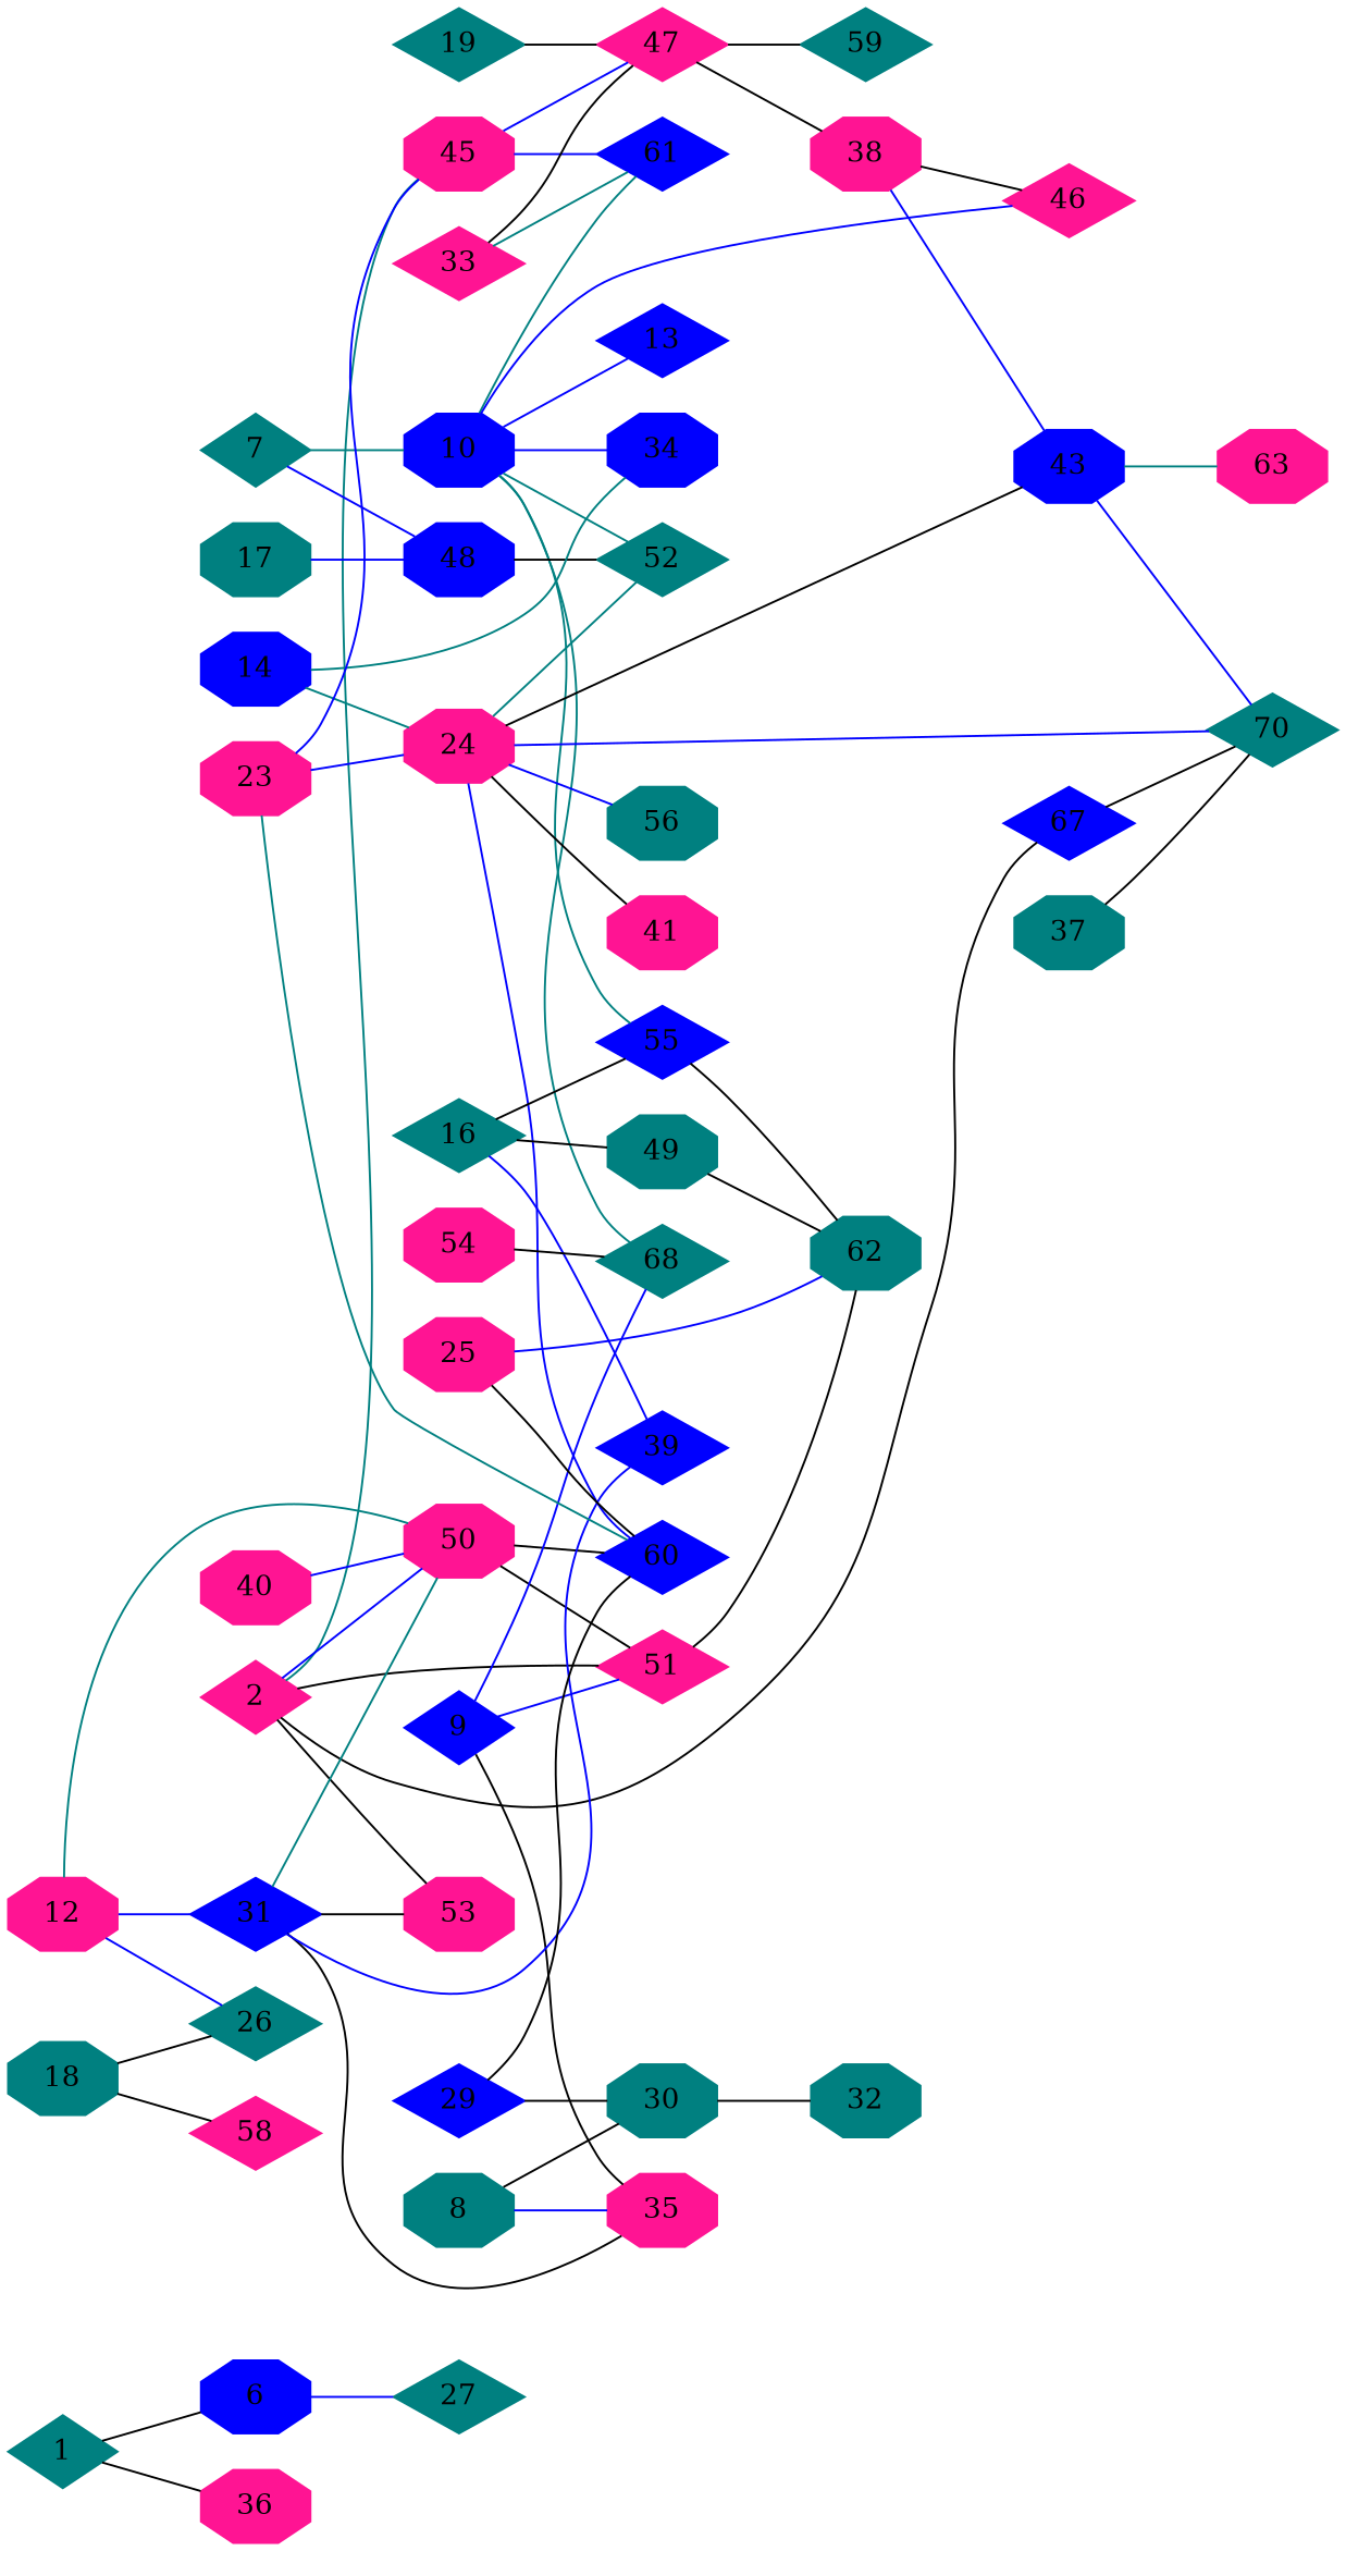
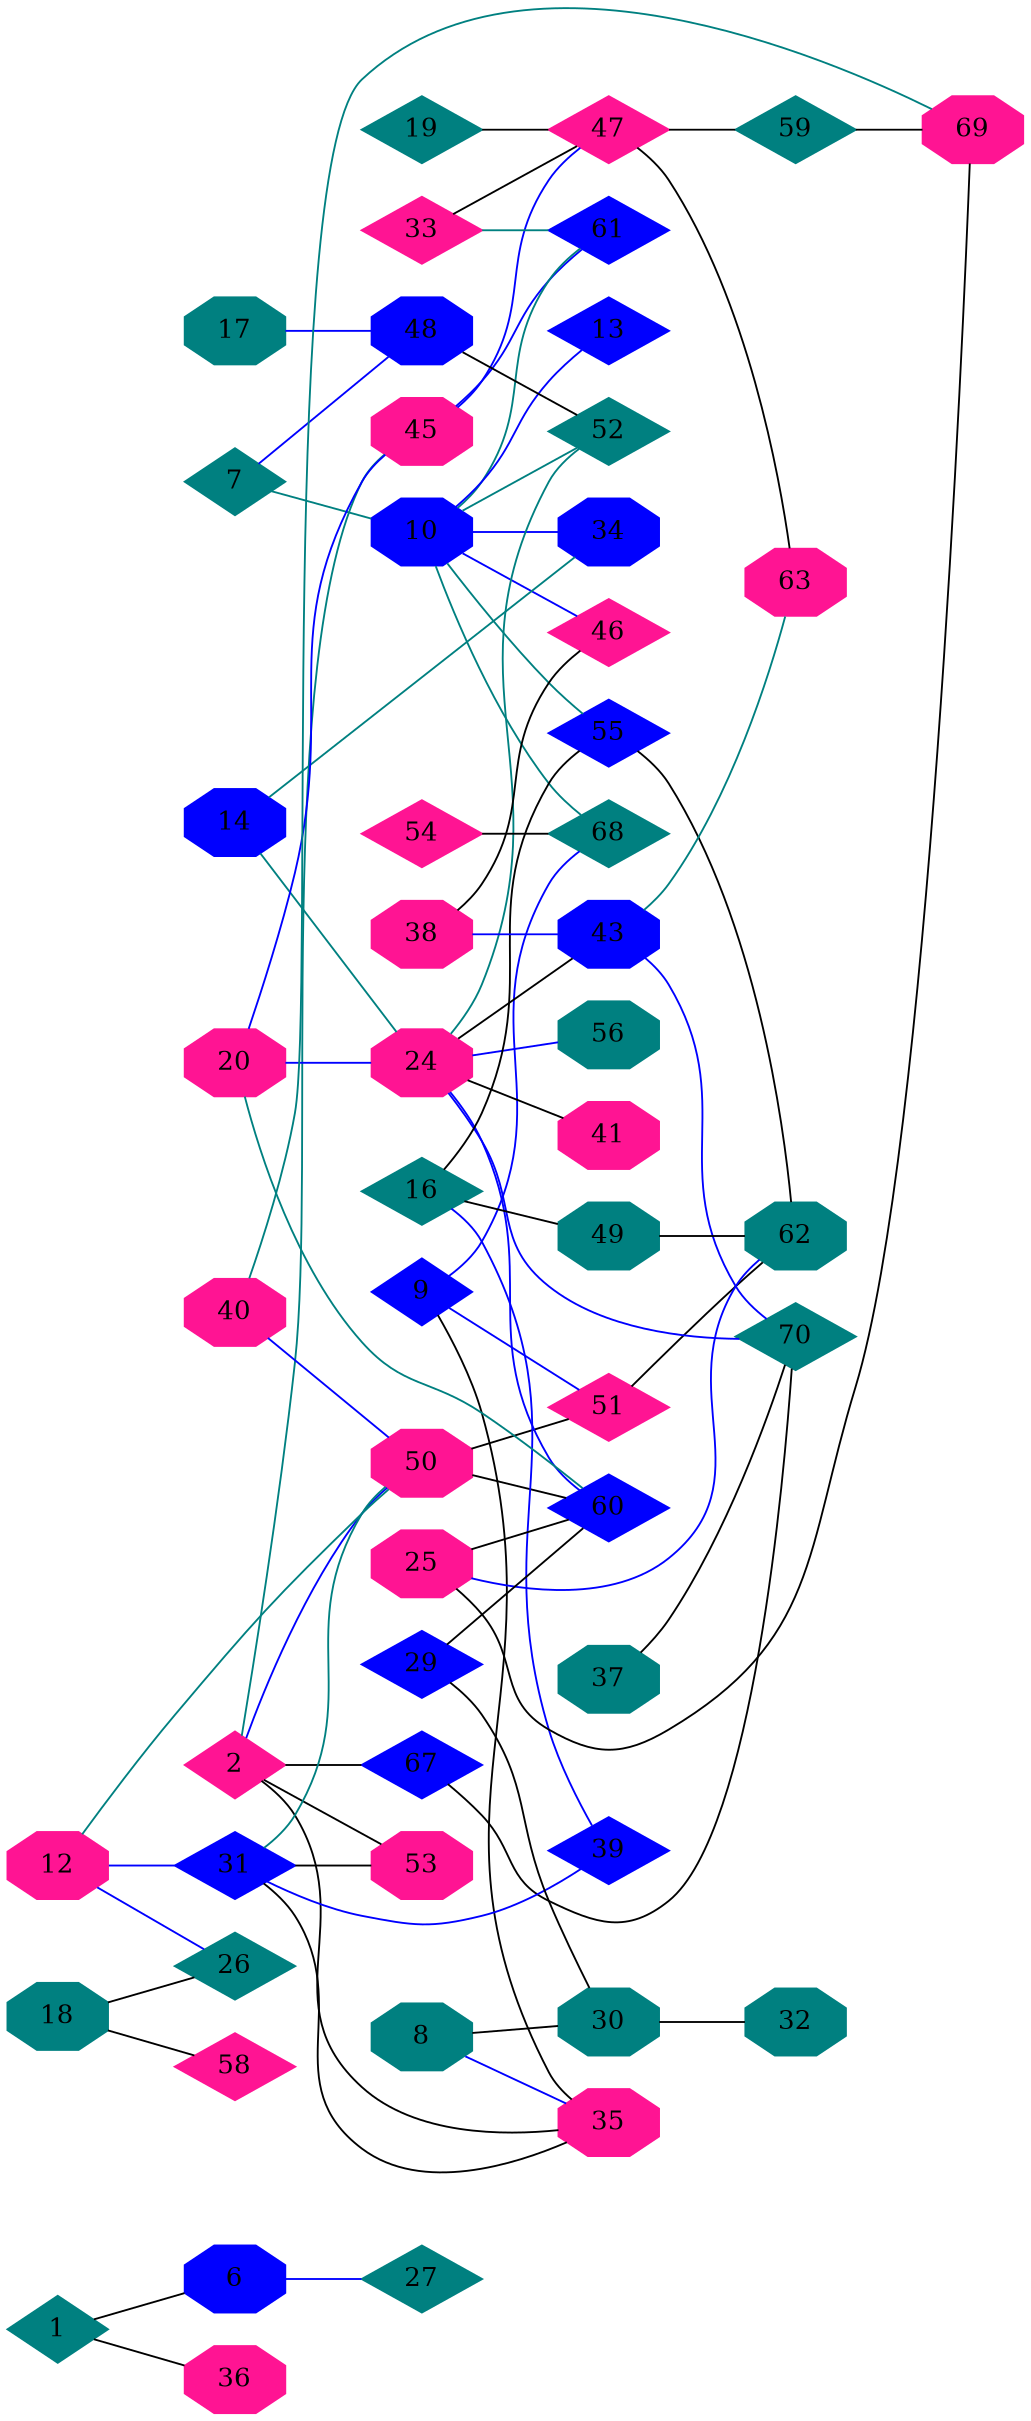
  graph {
    rankdir=LR
    node [color=deeppink shape=octagon style=filled]
    edge [color=black weight=1.0]
    1 [color=teal shape=diamond]
    6 [color=blue]
    36
    27 [color=teal shape=diamond]
    2 [shape=diamond]
    45
    50
    51 [shape=diamond]
    53
    67 [color=blue shape=diamond]
    61 [color=blue shape=diamond]
    47 [shape=diamond]
    60 [color=blue shape=diamond]
    62 [color=teal]
    70 [color=teal shape=diamond]
    7 [color=teal shape=diamond]
    10 [color=blue]
    48 [color=blue]
    68 [color=teal shape=diamond]
    13 [color=blue shape=diamond]
    34 [color=blue]
    46 [shape=diamond]
    52 [color=teal shape=diamond]
    55 [color=blue shape=diamond]
    8 [color=teal]
    30 [color=teal]
    35
    32 [color=teal]
    9 [color=blue shape=diamond]
    12
    26 [color=teal shape=diamond]
    31 [color=blue shape=diamond]
    39 [color=blue shape=diamond]
    14 [color=blue]
    24
    43 [color=blue]
    41
    56 [color=teal]
    16 [color=teal shape=diamond]
    49 [color=teal]
    17 [color=teal]
    18 [color=teal]
    58 [shape=diamond]
    19 [color=teal shape=diamond]
    63
    59 [color=teal shape=diamond]
-   23
+   23 [label=20]
    25
+   69
    29 [color=blue shape=diamond]
    33 [shape=diamond]
    37 [color=teal]
    38
    40
-   54
+   54 [shape=diamond]
    1 -- 6
    1 -- 36
    6 -- 27 [color=blue]
    2 -- 45 [color=teal]
    2 -- 50 [color=blue]
-   2 -- 51
+   2 -- 35
    2 -- 53
    2 -- 67
    45 -- 61 [color=blue]
    45 -- 47 [color=blue]
    50 -- 51
    50 -- 60
    51 -- 62
    67 -- 70
-   47 -- 38
+   47 -- 63
    47 -- 59
    7 -- 10 [color=teal]
    7 -- 48 [color=blue]
    10 -- 61 [color=teal]
    10 -- 68 [color=teal]
    10 -- 13 [color=blue]
    10 -- 34 [color=blue]
    10 -- 46 [color=blue]
    10 -- 52 [color=teal weight=2.0]
    10 -- 55 [color=teal]
    48 -- 52
    55 -- 62
    8 -- 30
    8 -- 35 [color=blue]
    30 -- 32
    9 -- 51 [color=blue]
    9 -- 68 [color=blue]
    9 -- 35
    12 -- 50 [color=teal]
    12 -- 26 [color=blue]
    12 -- 31 [color=blue weight=2.0]
    31 -- 50 [color=teal]
    31 -- 53
    31 -- 35
    31 -- 39 [color=blue]
    14 -- 34 [color=teal]
    14 -- 24 [color=teal]
    24 -- 60 [color=blue]
    24 -- 70 [color=blue weight=2.0]
    24 -- 52 [color=teal]
    24 -- 43
    24 -- 41
    24 -- 56 [color=blue]
    43 -- 70 [color=blue]
    43 -- 63 [color=teal]
    16 -- 55
    16 -- 39 [color=blue]
    16 -- 49
    49 -- 62
    17 -- 48 [color=blue]
    18 -- 26
    18 -- 58
    19 -- 47
+   59 -- 69
    23 -- 45 [color=blue]
    23 -- 60 [color=teal]
    23 -- 24 [color=blue]
    25 -- 60
    25 -- 62 [color=blue]
+   25 -- 69
    29 -- 60
    29 -- 30
    33 -- 61 [color=teal]
    33 -- 47
    37 -- 70
    38 -- 46
    38 -- 43 [color=blue weight=2.0]
    40 -- 50 [color=blue]
+   40 -- 69 [color=teal]
    54 -- 68
  }
